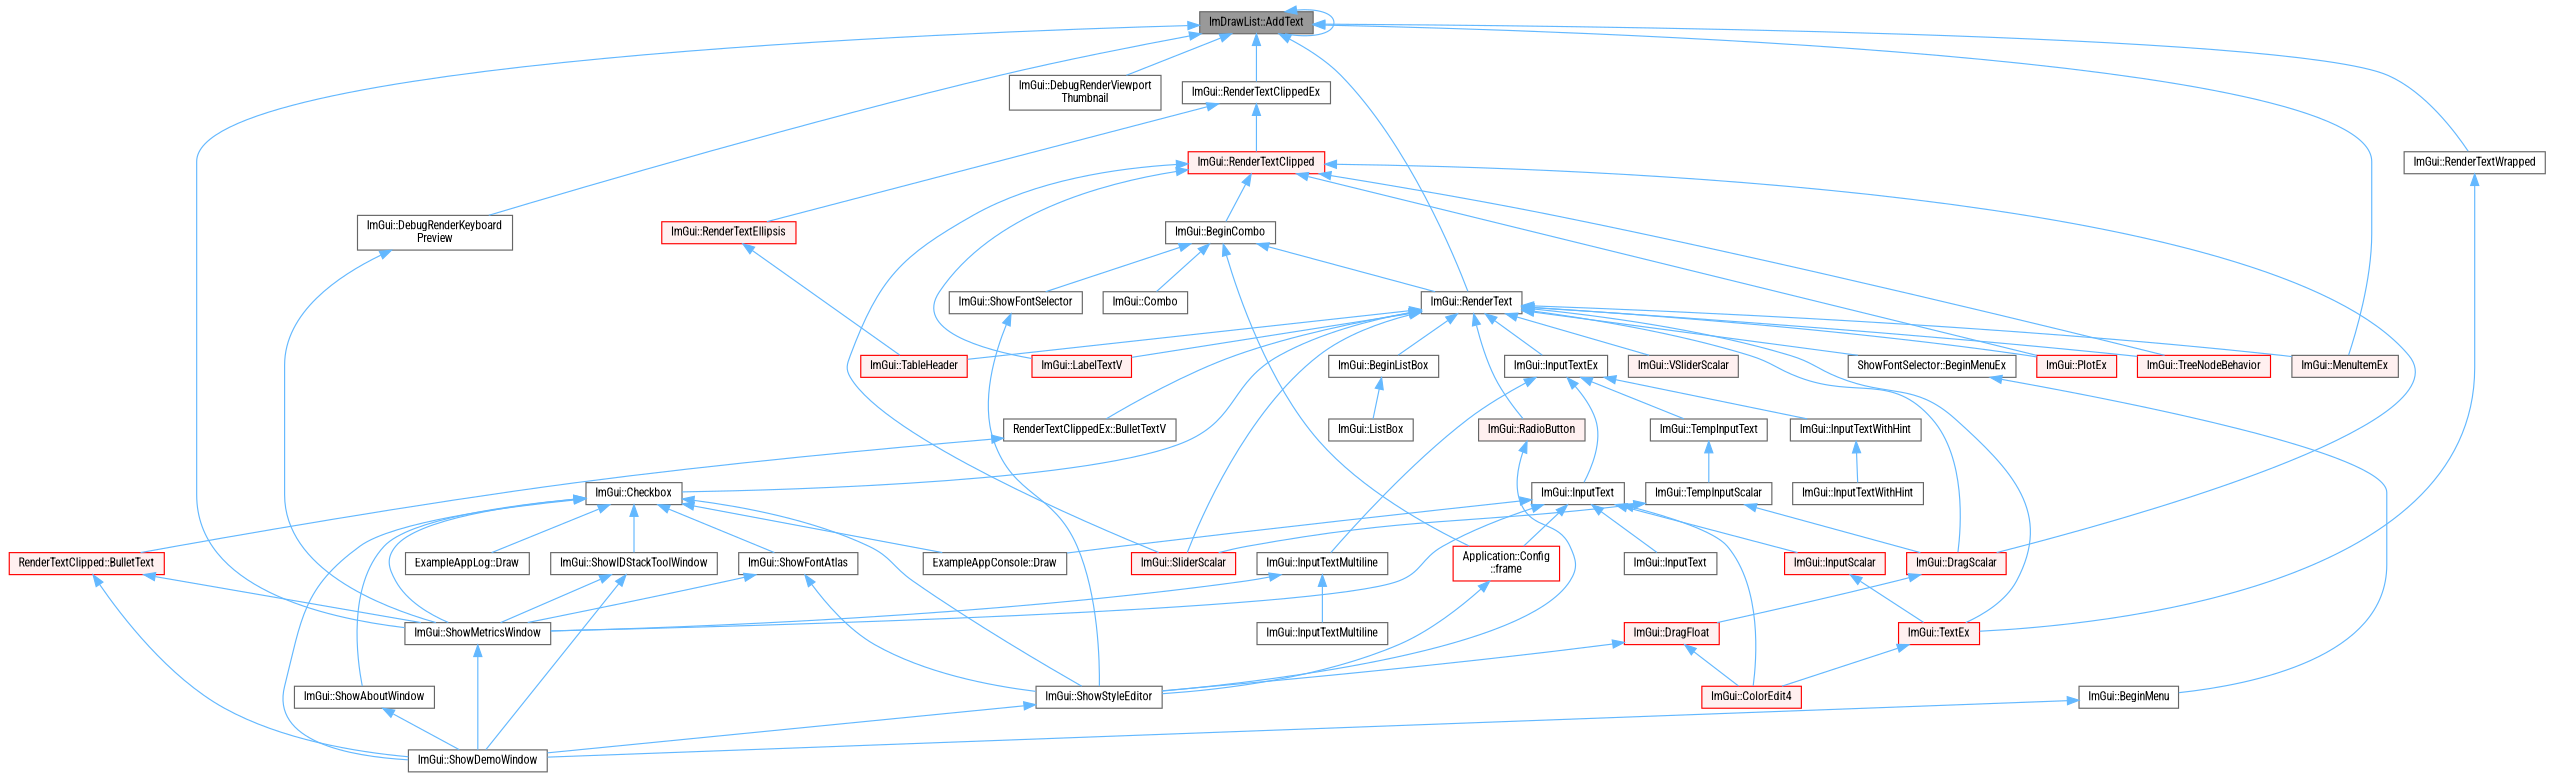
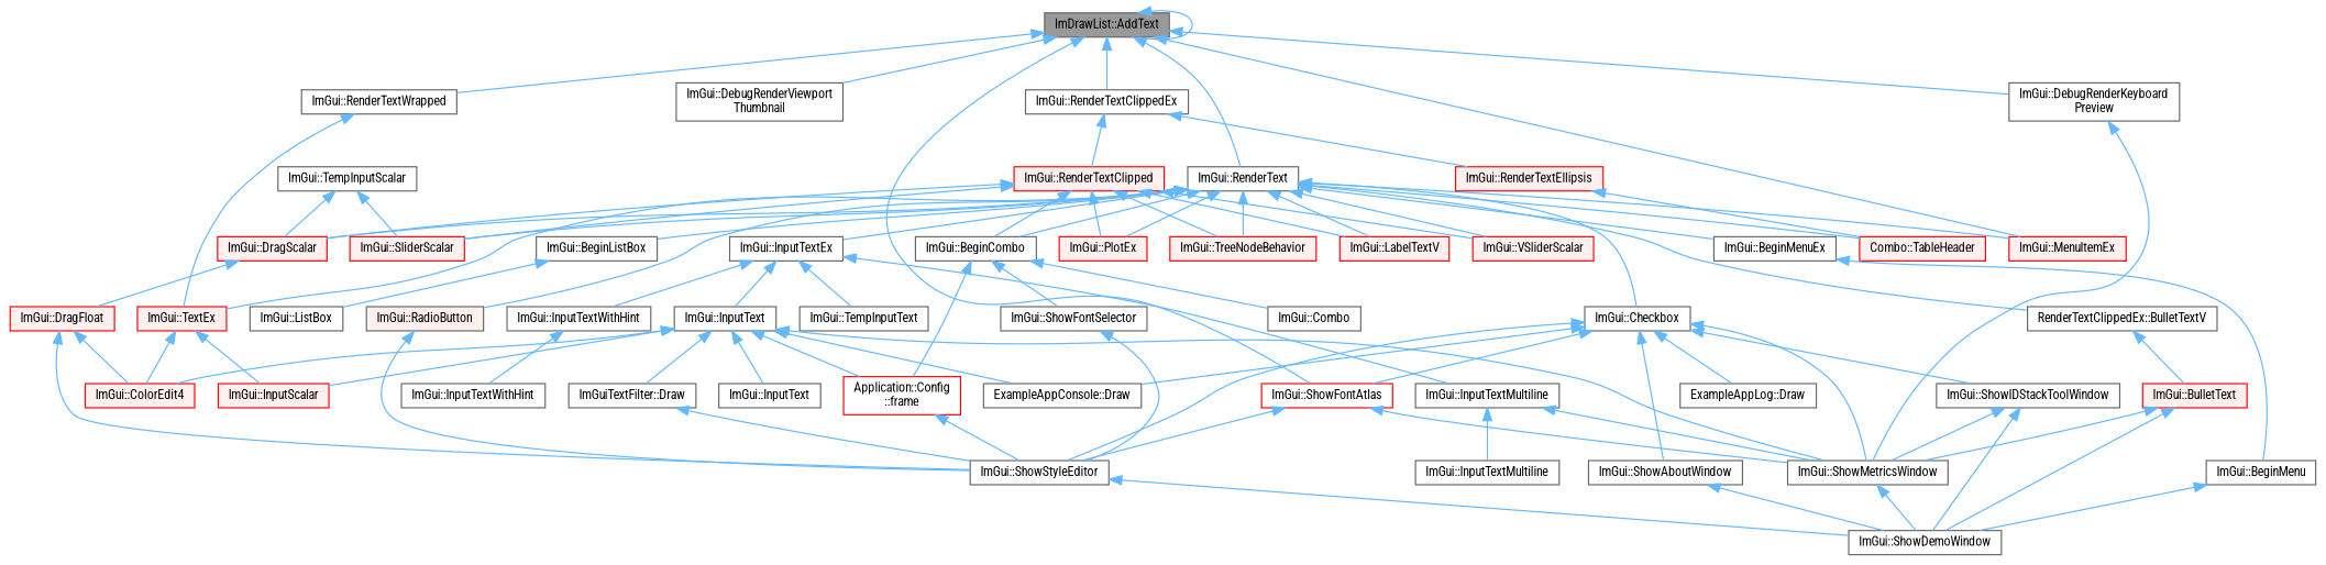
  digraph {
    fontname="Roboto Condensed"
    rankdir=TB
    node [color=grey40 fillcolor=white fontname="Roboto Condensed" fontsize=10 shape=box style=filled]
    edge [color=steelblue1 dir=back fontname="Roboto Condensed" fontsize=10 labelfontname=Helvetica labelfontsize=10 style=solid]
    n1 [color=gray40 fillcolor=grey60 fontcolor=black height=0.2 label="ImDrawList::AddText" width=0.4]
    n2 [height=0.2 label="ImGui::DebugRenderKeyboard\lPreview" width=0.4]
    n3 [height=0.2 label="ImGui::ShowMetricsWindow" width=0.4]
    n4 [height=0.2 label="ImGui::DebugRenderViewport\lThumbnail" width=0.4]
    n5 [height=0.2 label="ImGui::RenderText" width=0.4]
    n6 [height=0.2 label="ImGui::RenderTextClippedEx" width=0.4]
    n7 [height=0.2 label="ImGui::RenderTextWrapped" width=0.4]
-   n8 [fillcolor="#FFF0F0" height=0.2 label="ImGui::MenuItemEx" width=0.4]
+   n8 [color=red fillcolor="#FFF0F0" height=0.2 label="ImGui::MenuItemEx" width=0.4]
    n9 [height=0.2 label="ImGui::ShowDemoWindow" width=0.4]
    n10 [height=0.2 label="ImGui::InputTextEx" width=0.4]
    n11 [height=0.2 label="ImGui::InputText" width=0.4]
    n12 [height=0.2 label="ImGui::InputTextMultiline" width=0.4]
    n13 [height=0.2 label="ImGui::InputTextWithHint" width=0.4]
    n14 [height=0.2 label="ImGui::TempInputText" width=0.4]
    n15 [color=red fillcolor="#FFF0F0" height=0.2 label="ImGui::DragScalar" width=0.4]
    n16 [color=red fillcolor="#FFF0F0" height=0.2 label="ImGui::SliderScalar" width=0.4]
    n17 [height=0.2 label="ImGui::BeginCombo" width=0.4]
    n18 [height=0.2 label="ImGui::BeginListBox" width=0.4]
-   n19 [height=0.2 label="ShowFontSelector::BeginMenuEx" width=0.4]
+   n19 [height=0.2 label="ImGui::BeginMenuEx" width=0.4]
    n20 [height=0.2 label="RenderTextClippedEx::BulletTextV" width=0.4]
    n21 [height=0.2 label="ImGui::Checkbox" width=0.4]
    n22 [color=red fillcolor="#FFF0F0" height=0.2 label="ImGui::LabelTextV" width=0.4]
    n23 [color=red fillcolor="#FFF0F0" height=0.2 label="ImGui::PlotEx" width=0.4]
    n24 [fillcolor="#FFF0F0" height=0.2 label="ImGui::RadioButton" width=0.4]
-   n25 [color=red fillcolor="#FFF0F0" height=0.2 label="ImGui::TableHeader" width=0.4]
+   n25 [color=red fillcolor="#FFF0F0" height=0.2 label="Combo::TableHeader" width=0.4]
    n26 [color=red fillcolor="#FFF0F0" height=0.2 label="ImGui::TextEx" width=0.4]
    n27 [color=red fillcolor="#FFF0F0" height=0.2 label="ImGui::TreeNodeBehavior" width=0.4]
-   n28 [fillcolor="#FFF0F0" height=0.2 label="ImGui::VSliderScalar" width=0.4]
+   n28 [color=red fillcolor="#FFF0F0" height=0.2 label="ImGui::VSliderScalar" width=0.4]
    n29 [color=red fillcolor="#FFF0F0" height=0.2 label="ImGui::RenderTextClipped" width=0.4]
    n30 [color=red fillcolor="#FFF0F0" height=0.2 label="ImGui::RenderTextEllipsis" width=0.4]
    n31 [color=red fillcolor="#FFF0F0" height=0.2 label="ImGui::ColorEdit4" width=0.4]
    n32 [height=0.2 label="ExampleAppConsole::Draw" width=0.4]
+   n33 [height=0.2 label="ImGuiTextFilter::Draw" width=0.4]
    n34 [color=red height=0.2 label="Application::Config\l::frame" width=0.4]
    n35 [color=red fillcolor="#FFF0F0" height=0.2 label="ImGui::InputScalar" width=0.4]
    n36 [height=0.2 label="ImGui::InputText" width=0.4]
    n37 [height=0.2 label="ImGui::InputTextMultiline" width=0.4]
    n38 [height=0.2 label="ImGui::InputTextWithHint" width=0.4]
    n39 [height=0.2 label="ImGui::TempInputScalar" width=0.4]
    n40 [height=0.2 label="ImGui::ShowStyleEditor" width=0.4]
    n41 [color=red fillcolor="#FFF0F0" height=0.2 label="ImGui::DragFloat" width=0.4]
    n42 [height=0.2 label="ImGui::Combo" width=0.4]
    n43 [height=0.2 label="ImGui::ShowFontSelector" width=0.4]
    n44 [height=0.2 label="ImGui::ListBox" width=0.4]
    n45 [height=0.2 label="ImGui::BeginMenu" width=0.4]
-   n46 [color=red fillcolor="#FFF0F0" height=0.2 label="RenderTextClipped::BulletText" width=0.4]
+   n46 [color=red fillcolor="#FFF0F0" height=0.2 label="ImGui::BulletText" width=0.4]
    n47 [height=0.2 label="ExampleAppLog::Draw" width=0.4]
    n48 [height=0.2 label="ImGui::ShowAboutWindow" width=0.4]
-   n49 [height=0.2 label="ImGui::ShowFontAtlas" width=0.4]
+   n49 [color=red height=0.2 label="ImGui::ShowFontAtlas" width=0.4]
    n50 [height=0.2 label="ImGui::ShowIDStackToolWindow" width=0.4]
    n1 -> n1
    n1 -> n2
-   n1 -> n3
+   n1 -> n49
    n1 -> n4
    n1 -> n5
    n1 -> n6
    n1 -> n7
    n1 -> n8
    n2 -> n3
    n3 -> n9
    n5 -> n8
    n5 -> n10
    n5 -> n15
    n5 -> n16
-   n17 -> n5
+   n5 -> n17
    n5 -> n18
    n5 -> n19
    n5 -> n20
    n5 -> n21
    n5 -> n22
    n5 -> n23
    n5 -> n24
    n5 -> n25
    n5 -> n26
    n5 -> n27
    n5 -> n28
    n6 -> n29
    n6 -> n30
    n7 -> n26
    n10 -> n11
    n10 -> n12
    n10 -> n13
    n10 -> n14
    n11 -> n3
    n11 -> n31
    n11 -> n32
+   n11 -> n33
    n11 -> n34
    n11 -> n35
    n11 -> n36
    n12 -> n3
    n12 -> n37
    n13 -> n38
-   n14 -> n39
    n15 -> n41
    n17 -> n34
    n17 -> n42
    n17 -> n43
    n18 -> n44
    n19 -> n45
    n20 -> n46
    n21 -> n3
-   n21 -> n9
    n21 -> n32
    n21 -> n40
    n21 -> n47
    n21 -> n48
    n21 -> n49
    n21 -> n50
    n24 -> n40
    n26 -> n31
-   n35 -> n26
+   n26 -> n35
    n29 -> n15
    n29 -> n16
    n29 -> n17
    n29 -> n22
    n29 -> n23
    n29 -> n27
+   n29 -> n28
    n30 -> n25
+   n33 -> n40
    n34 -> n40
    n39 -> n15
    n39 -> n16
    n40 -> n9
    n41 -> n31
    n41 -> n40
    n43 -> n40
    n45 -> n9
    n46 -> n3
    n46 -> n9
    n48 -> n9
    n49 -> n3
    n49 -> n40
    n50 -> n3
    n50 -> n9
  }
